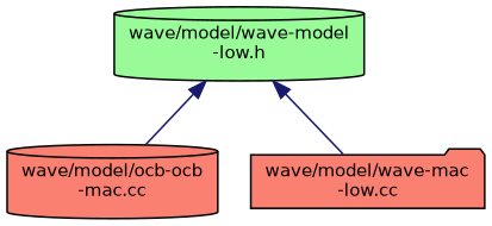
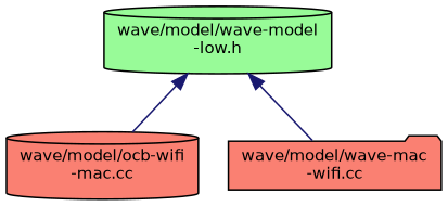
  digraph {
    node [color=black fillcolor=salmon fontname=Helvetica fontsize=10 shape=cylinder style=filled]
    edge [color=midnightblue dir=back fontname=Helvetica fontsize=10 labelfontname=Helvetica labelfontsize=10 style=solid]
    n1 [fillcolor=palegreen fontcolor=black height=0.2 label="wave/model/wave-model\l-low.h" width=0.4]
-   n2 [height=0.2 label="wave/model/ocb-ocb\l-mac.cc" width=0.4]
-   n3 [height=0.2 label="wave/model/wave-mac\l-low.cc" shape=folder width=0.4]
+   n2 [height=0.2 label="wave/model/ocb-wifi\l-mac.cc" width=0.4]
+   n3 [height=0.2 label="wave/model/wave-mac\l-wifi.cc" shape=folder width=0.4]
    n1 -> n2
    n1 -> n3
  }
